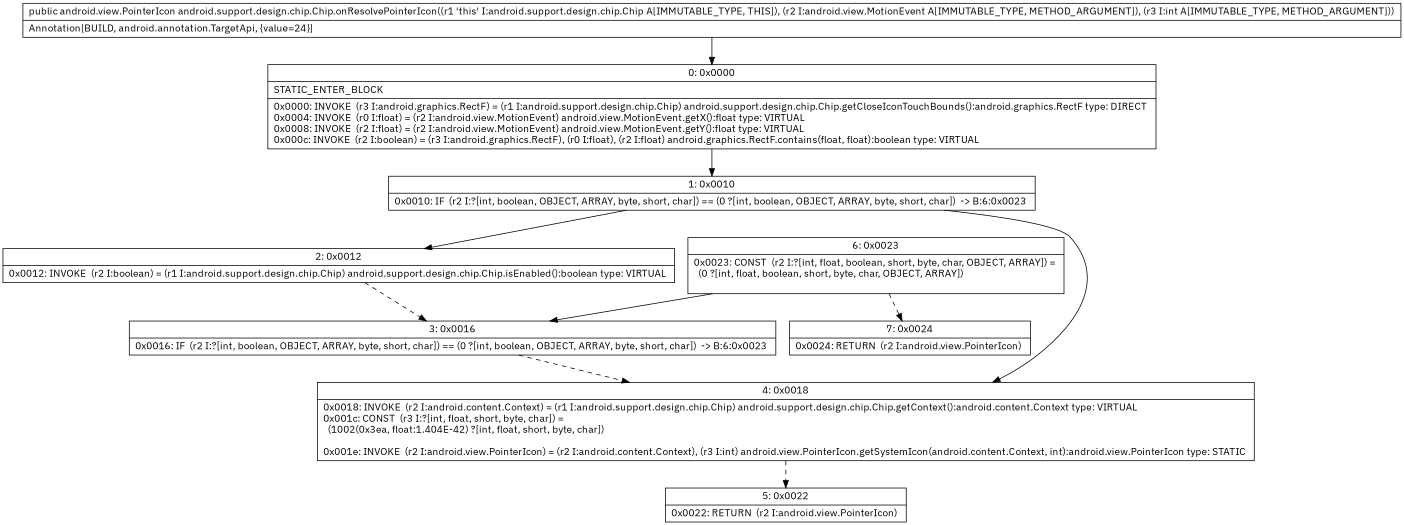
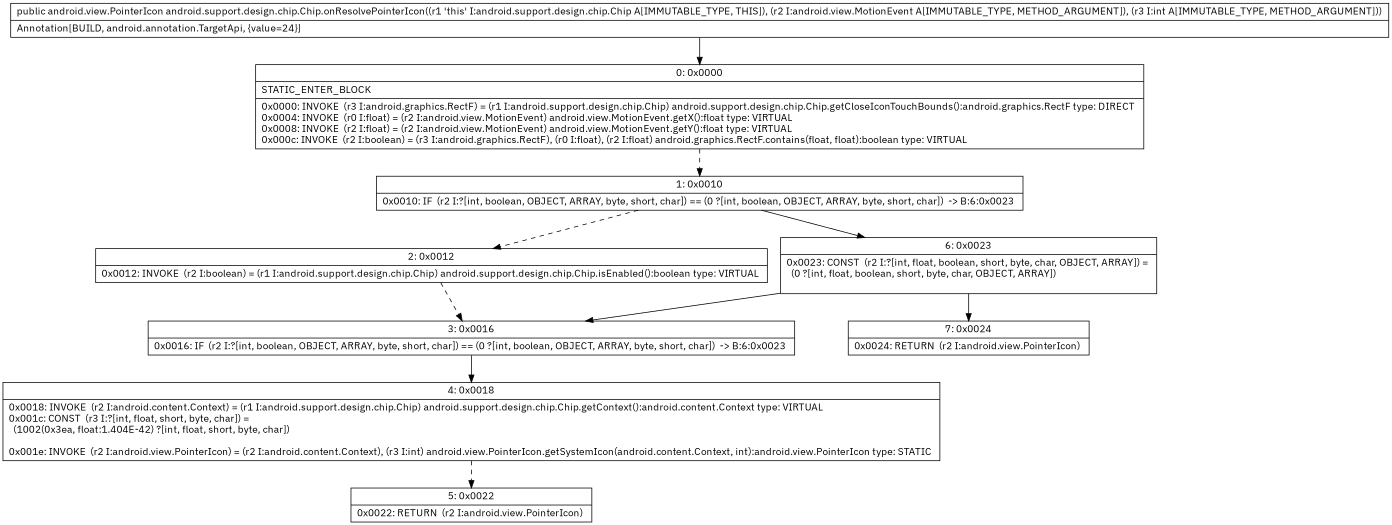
  digraph {
    fontname="IBM Plex Sans"
    node [fontname="IBM Plex Sans" shape=record]
    edge [fontname="IBM Plex Sans"]
    n1 [label="{0\:\ 0x0000|STATIC_ENTER_BLOCK\l|0x0000: INVOKE  (r3 I:android.graphics.RectF) = (r1 I:android.support.design.chip.Chip) android.support.design.chip.Chip.getCloseIconTouchBounds():android.graphics.RectF type: DIRECT \l0x0004: INVOKE  (r0 I:float) = (r2 I:android.view.MotionEvent) android.view.MotionEvent.getX():float type: VIRTUAL \l0x0008: INVOKE  (r2 I:float) = (r2 I:android.view.MotionEvent) android.view.MotionEvent.getY():float type: VIRTUAL \l0x000c: INVOKE  (r2 I:boolean) = (r3 I:android.graphics.RectF), (r0 I:float), (r2 I:float) android.graphics.RectF.contains(float, float):boolean type: VIRTUAL \l}"]
    n2 [label="{1\:\ 0x0010|0x0010: IF  (r2 I:?[int, boolean, OBJECT, ARRAY, byte, short, char]) == (0 ?[int, boolean, OBJECT, ARRAY, byte, short, char])  \-\> B:6:0x0023 \l}"]
    n3 [label="{2\:\ 0x0012|0x0012: INVOKE  (r2 I:boolean) = (r1 I:android.support.design.chip.Chip) android.support.design.chip.Chip.isEnabled():boolean type: VIRTUAL \l}"]
    n4 [label="{6\:\ 0x0023|0x0023: CONST  (r2 I:?[int, float, boolean, short, byte, char, OBJECT, ARRAY]) = \l  (0 ?[int, float, boolean, short, byte, char, OBJECT, ARRAY])\l \l}"]
    n5 [label="{3\:\ 0x0016|0x0016: IF  (r2 I:?[int, boolean, OBJECT, ARRAY, byte, short, char]) == (0 ?[int, boolean, OBJECT, ARRAY, byte, short, char])  \-\> B:6:0x0023 \l}"]
    n6 [label="{7\:\ 0x0024|0x0024: RETURN  (r2 I:android.view.PointerIcon) \l}"]
    n7 [label="{4\:\ 0x0018|0x0018: INVOKE  (r2 I:android.content.Context) = (r1 I:android.support.design.chip.Chip) android.support.design.chip.Chip.getContext():android.content.Context type: VIRTUAL \l0x001c: CONST  (r3 I:?[int, float, short, byte, char]) = \l  (1002(0x3ea, float:1.404E\-42) ?[int, float, short, byte, char])\l \l0x001e: INVOKE  (r2 I:android.view.PointerIcon) = (r2 I:android.content.Context), (r3 I:int) android.view.PointerIcon.getSystemIcon(android.content.Context, int):android.view.PointerIcon type: STATIC \l}"]
    n8 [label="{5\:\ 0x0022|0x0022: RETURN  (r2 I:android.view.PointerIcon) \l}"]
    n9 [label="{public android.view.PointerIcon android.support.design.chip.Chip.onResolvePointerIcon((r1 'this' I:android.support.design.chip.Chip A[IMMUTABLE_TYPE, THIS]), (r2 I:android.view.MotionEvent A[IMMUTABLE_TYPE, METHOD_ARGUMENT]), (r3 I:int A[IMMUTABLE_TYPE, METHOD_ARGUMENT]))  | Annotation[BUILD, android.annotation.TargetApi, \{value=24\}]\l}"]
-   n1 -> n2
-   n2 -> n3 [style=solid]
-   n2 -> n7
+   n1 -> n2 [style=dashed]
+   n2 -> n3 [style=dashed]
+   n2 -> n4
    n3 -> n5 [style=dashed]
    n4 -> n5
-   n4 -> n6 [style=dashed]
-   n5 -> n7 [style=dashed]
+   n4 -> n6
+   n5 -> n7 [style=solid]
    n7 -> n8 [style=dashed]
    n9 -> n1
  }
